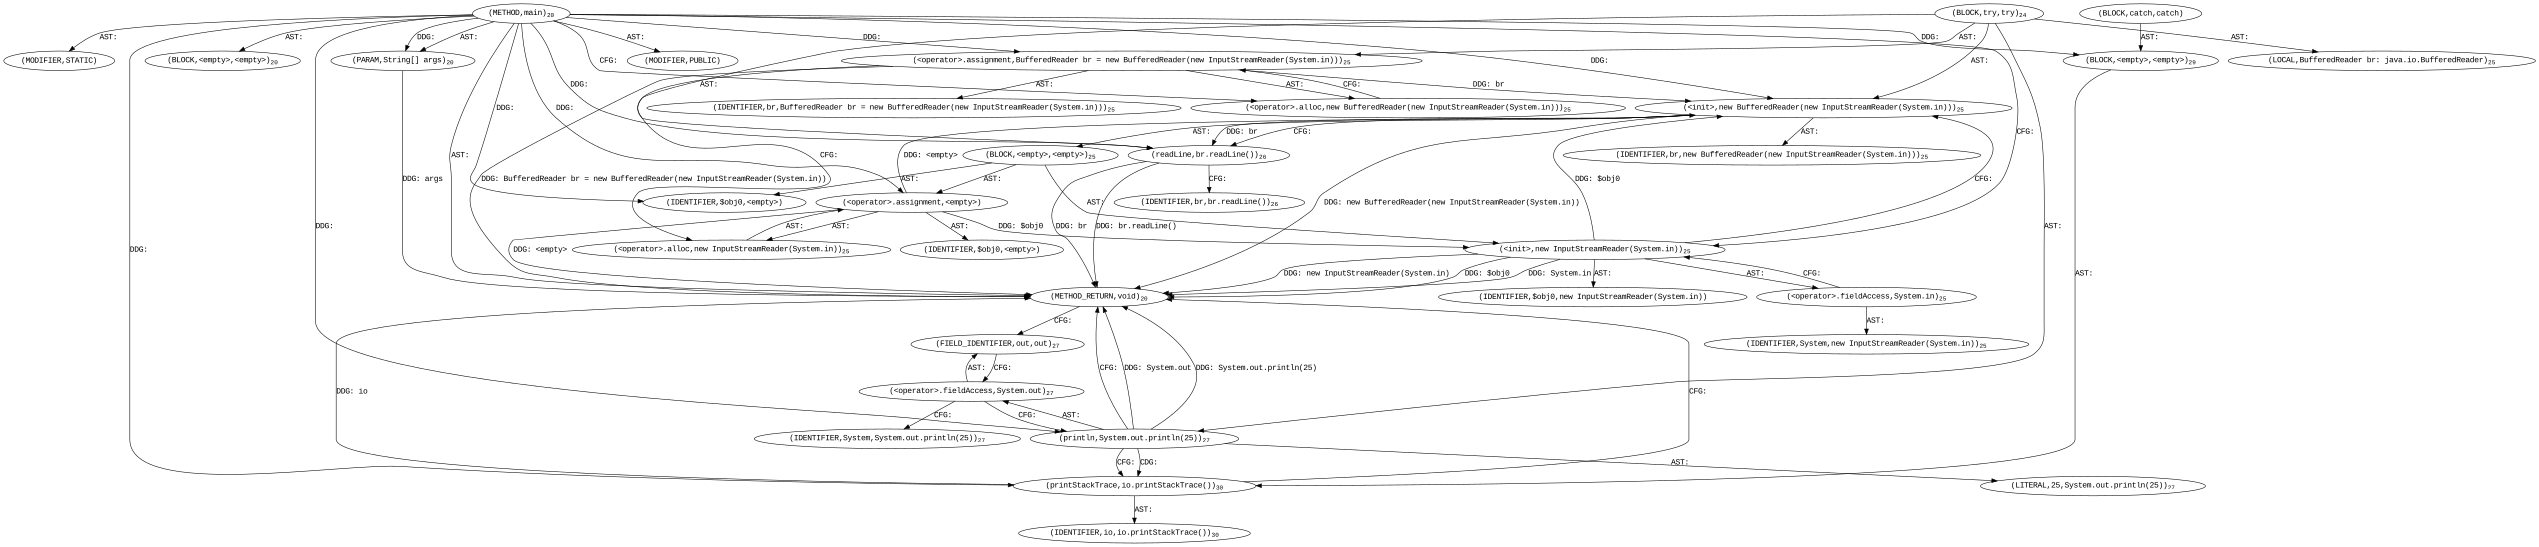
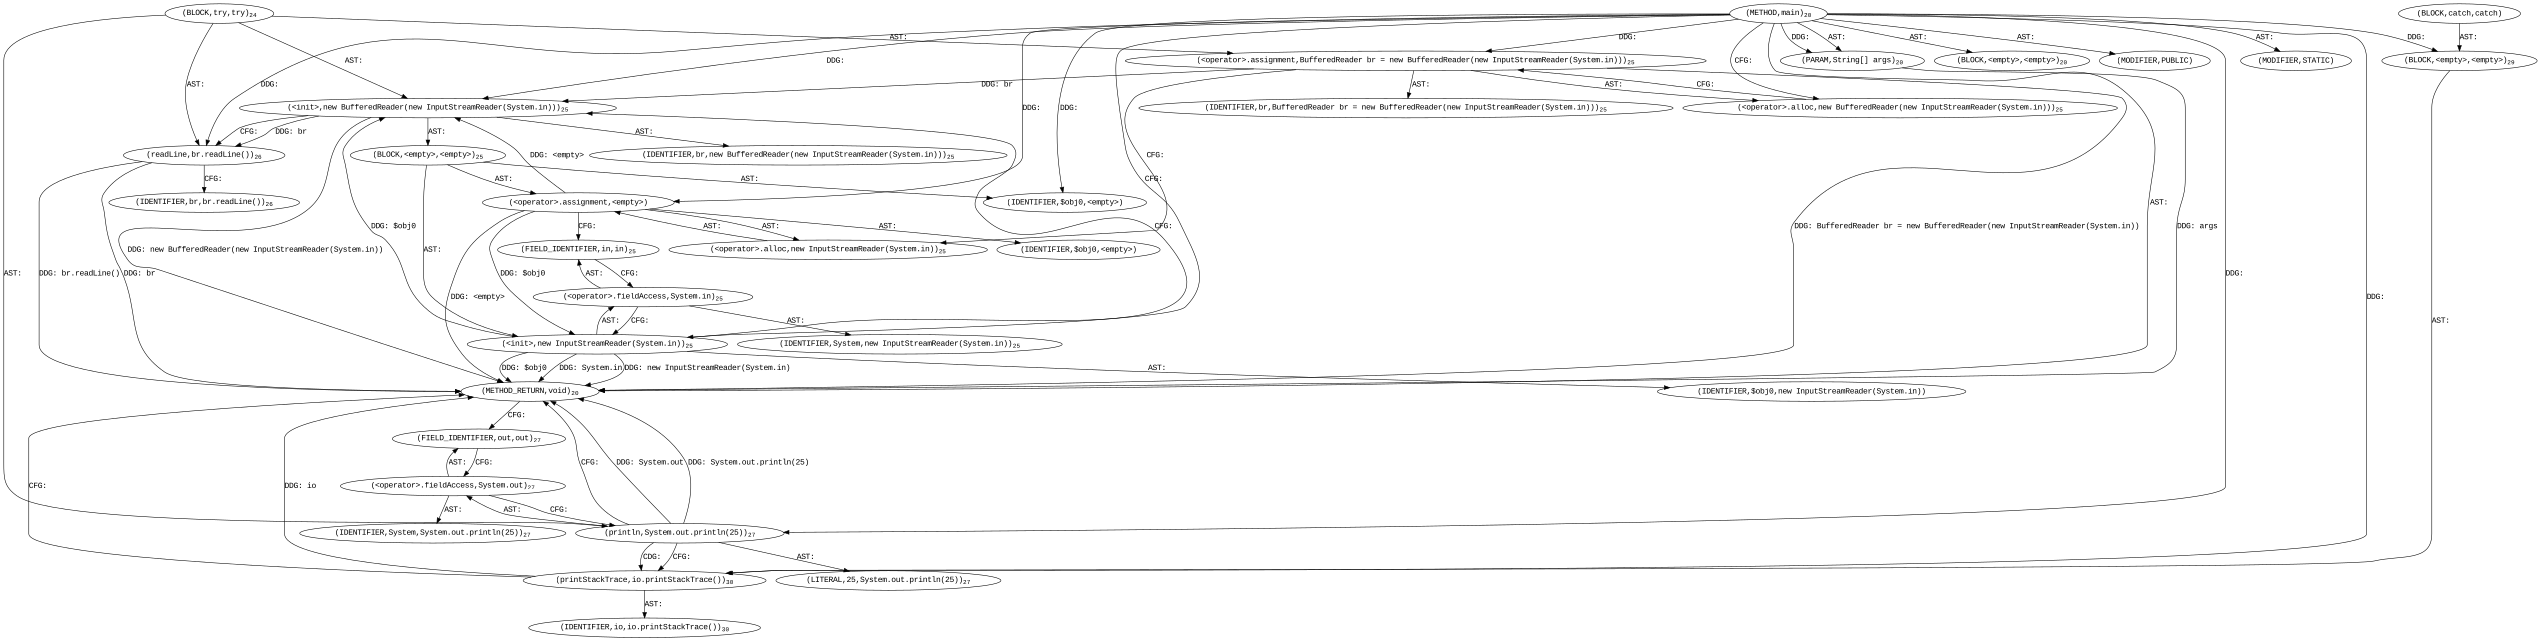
  digraph {
    fontname="Liberation Mono"
    node [fontname="Liberation Mono"]
    edge [fontname="Liberation Mono"]
    n1 [label=<(METHOD,main)<SUB>20</SUB>>]
    n2 [label=<(PARAM,String[] args)<SUB>20</SUB>>]
    n3 [label=<(BLOCK,&lt;empty&gt;,&lt;empty&gt;)<SUB>20</SUB>>]
    n4 [label=<(&lt;operator&gt;.assignment,BufferedReader br = new BufferedReader(new InputStreamReader(System.in)))<SUB>25</SUB>>]
    n5 [label=<(&lt;operator&gt;.alloc,new BufferedReader(new InputStreamReader(System.in)))<SUB>25</SUB>>]
    n6 [label=<(&lt;init&gt;,new BufferedReader(new InputStreamReader(System.in)))<SUB>25</SUB>>]
    n7 [label=<(&lt;operator&gt;.assignment,&lt;empty&gt;)>]
    n8 [label=<(&lt;init&gt;,new InputStreamReader(System.in))<SUB>25</SUB>>]
    n9 [label=<(IDENTIFIER,$obj0,&lt;empty&gt;)>]
    n10 [label=<(readLine,br.readLine())<SUB>26</SUB>>]
    n11 [label=<(println,System.out.println(25))<SUB>27</SUB>>]
    n12 [label=<(BLOCK,&lt;empty&gt;,&lt;empty&gt;)<SUB>29</SUB>>]
    n13 [label=<(printStackTrace,io.printStackTrace())<SUB>30</SUB>>]
    n14 [label=<(MODIFIER,PUBLIC)>]
    n15 [label=<(MODIFIER,STATIC)>]
    n16 [label=<(METHOD_RETURN,void)<SUB>20</SUB>>]
    n17 [label=<(IDENTIFIER,br,BufferedReader br = new BufferedReader(new InputStreamReader(System.in)))<SUB>25</SUB>>]
    n18 [label=<(&lt;operator&gt;.alloc,new InputStreamReader(System.in))<SUB>25</SUB>>]
    n19 [label=<(IDENTIFIER,br,new BufferedReader(new InputStreamReader(System.in)))<SUB>25</SUB>>]
    n20 [label=<(BLOCK,&lt;empty&gt;,&lt;empty&gt;)<SUB>25</SUB>>]
    n21 [label=<(IDENTIFIER,$obj0,&lt;empty&gt;)>]
+   n22 [label=<(FIELD_IDENTIFIER,in,in)<SUB>25</SUB>>]
    n23 [label=<(IDENTIFIER,$obj0,new InputStreamReader(System.in))>]
    n24 [label=<(&lt;operator&gt;.fieldAccess,System.in)<SUB>25</SUB>>]
    n25 [label=<(IDENTIFIER,br,br.readLine())<SUB>26</SUB>>]
    n26 [label=<(&lt;operator&gt;.fieldAccess,System.out)<SUB>27</SUB>>]
    n27 [label=<(LITERAL,25,System.out.println(25))<SUB>27</SUB>>]
    n28 [label=<(IDENTIFIER,io,io.printStackTrace())<SUB>30</SUB>>]
    n29 [label=<(FIELD_IDENTIFIER,out,out)<SUB>27</SUB>>]
    n30 [label=<(BLOCK,try,try)<SUB>24</SUB>>]
-   n31 [label=<(LOCAL,BufferedReader br: java.io.BufferedReader)<SUB>25</SUB>>]
    n32 [label=<(BLOCK,catch,catch)>]
    n33 [label=<(IDENTIFIER,System,new InputStreamReader(System.in))<SUB>25</SUB>>]
    n34 [label=<(IDENTIFIER,System,System.out.println(25))<SUB>27</SUB>>]
    n1 -> n2 [label="AST: "]
    n1 -> n2 [label="DDG: "]
    n1 -> n3 [label="AST: "]
    n1 -> n4 [label="DDG: "]
    n1 -> n5 [label="CFG: "]
    n1 -> n6 [label="DDG: "]
    n1 -> n7 [label="DDG: "]
    n1 -> n8 [label="CFG: "]
    n1 -> n9 [label="DDG: "]
    n1 -> n10 [label="DDG: "]
    n1 -> n11 [label="DDG: "]
    n1 -> n12 [label="DDG: "]
    n1 -> n13 [label="DDG: "]
    n1 -> n14 [label="AST: "]
    n1 -> n15 [label="AST: "]
    n1 -> n16 [label="AST: "]
    n2 -> n16 [label="DDG: args"]
    n4 -> n5 [label="AST: "]
    n4 -> n6 [label="DDG: br"]
    n4 -> n16 [label="DDG: BufferedReader br = new BufferedReader(new InputStreamReader(System.in))"]
    n4 -> n17 [label="AST: "]
    n4 -> n18 [label="CFG: "]
    n5 -> n4 [label="CFG: "]
    n6 -> n10 [label="CFG: "]
    n6 -> n10 [label="DDG: br"]
    n6 -> n16 [label="DDG: new BufferedReader(new InputStreamReader(System.in))"]
    n6 -> n19 [label="AST: "]
    n6 -> n20 [label="AST: "]
    n7 -> n6 [label="DDG: &lt;empty&gt;"]
    n7 -> n8 [label="DDG: $obj0"]
    n7 -> n16 [label="DDG: &lt;empty&gt;"]
    n7 -> n18 [label="AST: "]
    n7 -> n21 [label="AST: "]
+   n7 -> n22 [label="CFG: "]
    n8 -> n6 [label="CFG: "]
    n8 -> n6 [label="DDG: $obj0"]
    n8 -> n16 [label="DDG: $obj0"]
    n8 -> n16 [label="DDG: System.in"]
    n8 -> n16 [label="DDG: new InputStreamReader(System.in)"]
    n8 -> n23 [label="AST: "]
    n8 -> n24 [label="AST: "]
    n10 -> n16 [label="DDG: br"]
    n10 -> n16 [label="DDG: br.readLine()"]
    n10 -> n25 [label="CFG: "]
    n11 -> n13 [label="CFG: "]
    n11 -> n13 [label="CDG: "]
    n11 -> n16 [label="CFG: "]
    n11 -> n16 [label="DDG: System.out"]
    n11 -> n16 [label="DDG: System.out.println(25)"]
    n11 -> n26 [label="AST: "]
    n11 -> n27 [label="AST: "]
    n12 -> n13 [label="AST: "]
    n13 -> n16 [label="CFG: "]
    n13 -> n16 [label="DDG: io"]
    n13 -> n28 [label="AST: "]
    n16 -> n29 [label="CFG: "]
    n18 -> n7 [label="AST: "]
    n20 -> n7 [label="AST: "]
    n20 -> n8 [label="AST: "]
    n20 -> n9 [label="AST: "]
+   n22 -> n24 [label="CFG: "]
    n24 -> n8 [label="CFG: "]
+   n24 -> n22 [label="AST: "]
    n24 -> n33 [label="AST: "]
    n26 -> n11 [label="CFG: "]
    n26 -> n29 [label="AST: "]
-   n26 -> n34 [label="CFG: "]
+   n26 -> n34 [label="AST: "]
    n29 -> n26 [label="CFG: "]
    n30 -> n4 [label="AST: "]
    n30 -> n6 [label="AST: "]
    n30 -> n10 [label="AST: "]
    n30 -> n11 [label="AST: "]
-   n30 -> n31 [label="AST: "]
    n32 -> n12 [label="AST: "]
  }
